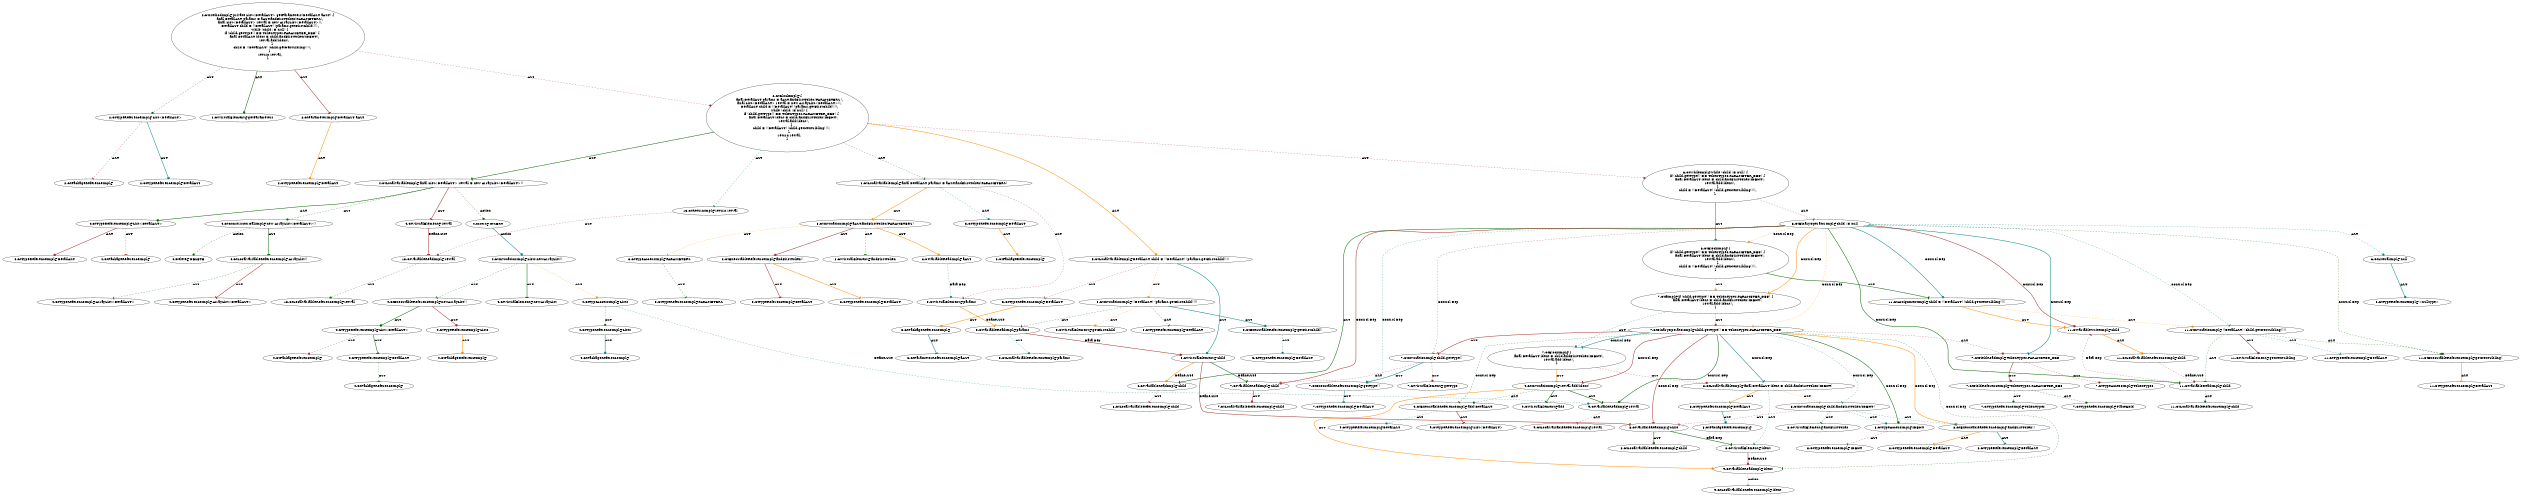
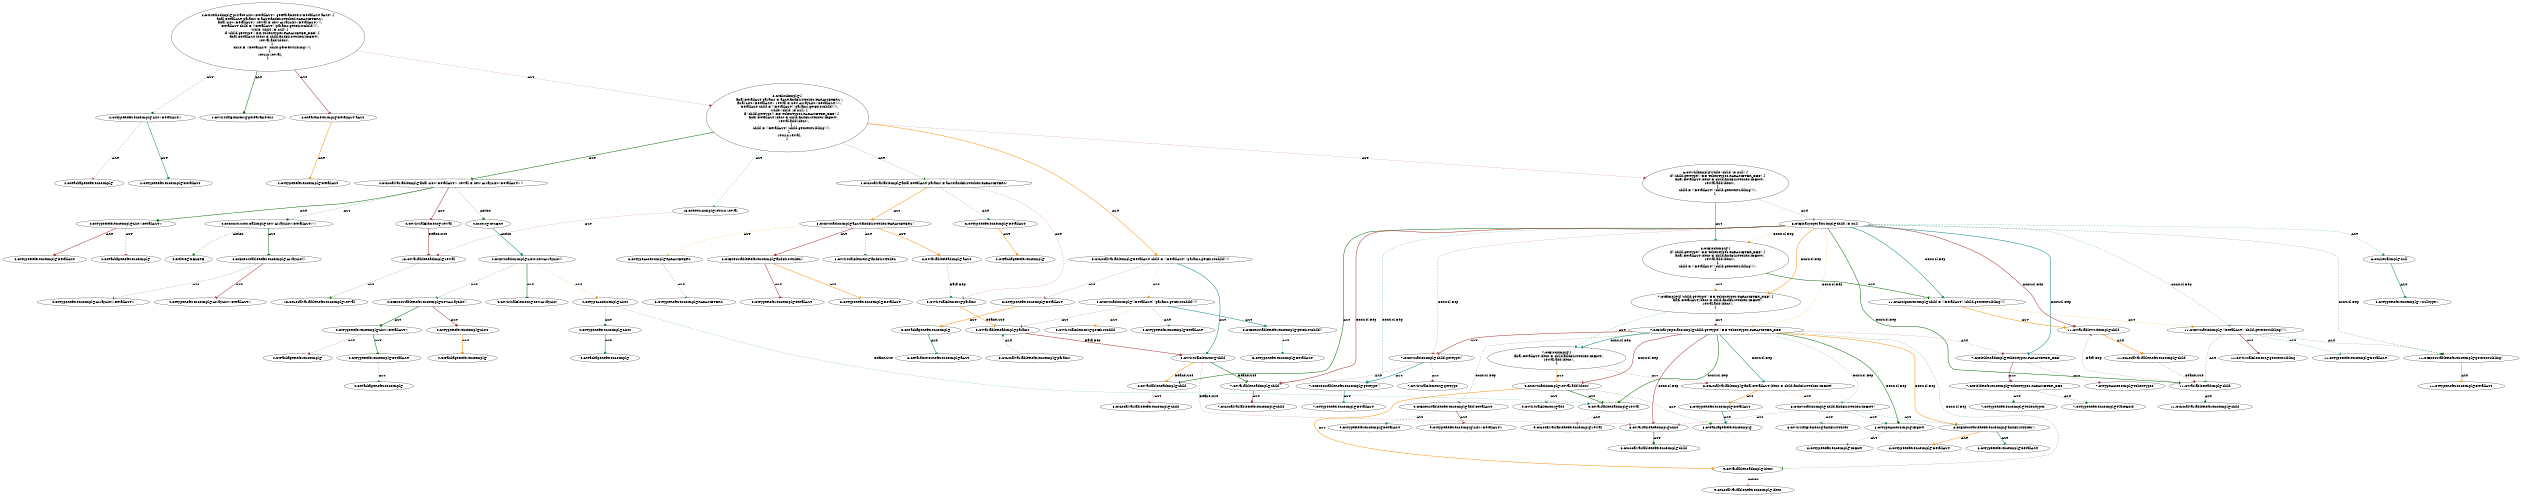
  digraph {
    node [shape=ellipse]
    edge [arrowhead=tee color=brown style=dashed]
    n1 [label="2:CtTypeReferenceImpl@List<DetailAST>"]
    n2 [label="2:CtPackageReferenceImpl@"]
    n3 [label="2:CtTypeReferenceImpl@DetailAST"]
    n4 [label="2:CtVirtualElement@getParameters"]
    n5 [label="2:CtParameterImpl@DetailAST aAST"]
    n6 [label="2:CtTypeReferenceImpl@DetailAST"]
    n7 [label="3:CtTypeReferenceImpl@DetailAST"]
    n8 [label="3:CtPackageReferenceImpl@"]
    n9 [label="3:CtExecutableReferenceImpl@findFirstToken()"]
    n10 [label="3:CtTypeReferenceImpl@DetailAST"]
    n11 [label="3:CtTypeReferenceImpl@DetailAST"]
    n12 [label="3:CtVirtualElement@findFirstToken"]
    n13 [label="3:CtVariableReadImpl@aAST"]
    n14 [label="3:CtVirtualElement@params"]
    n15 [label="3:CtParameterReferenceImpl@aAST"]
    n16 [label="5:CtVariableReadImpl@params"]
    n17 [label="3:CtTypeAccessImpl@PARAMETERS"]
    n18 [label="3:CtTypeReferenceImpl@PARAMETERS"]
    n19 [label="3:CtInvocationImpl@aAST.findFirstToken(PARAMETERS)"]
    n20 [label="5:CtLocalVariableReferenceImpl@params"]
    n21 [label="5:CtVirtualElement@child"]
    n22 [label="3:CtLocalVariableImpl@final DetailAST params = aAST.findFirstToken(PARAMETERS)"]
    n23 [label="4:CtTypeReferenceImpl@List<DetailAST>"]
    n24 [label="4:CtPackageReferenceImpl@"]
    n25 [label="4:CtTypeReferenceImpl@DetailAST"]
-   n26 [label="4:CtLocalVariableReferenceImpl@ArrayList()"]
+   n26 [label="4:CtExecutableReferenceImpl@ArrayList()"]
    n27 [label="4:CtTypeReferenceImpl@ArrayList<DetailAST>"]
    n28 [label="4:CtTypeReferenceImpl@ArrayList<DetailAST>"]
    n29 [label="4:CtConstructorCallImpl@new ArrayList<DetailAST>()"]
    n30 [label="4:Delete@DELETE"]
    n31 [label="4:CtVirtualElement@retVal"]
    n32 [label="13:CtVariableReadImpl@retVal"]
    n33 [label="9:CtVariableReadImpl@retVal"]
    n34 [label="9:CtLocalVariableReferenceImpl@retVal"]
    n35 [label="13:CtLocalVariableReferenceImpl@retVal"]
    n36 [label="4:CtLocalVariableImpl@final List<DetailAST> retVal = new ArrayList<DetailAST>()"]
    n37 [label="4:Insert@INSERT"]
    n38 [label="4:CtInvocationImpl@Lists.newArrayList()"]
    n39 [label="5:CtTypeReferenceImpl@DetailAST"]
    n40 [label="5:CtPackageReferenceImpl@"]
    n41 [label="5:CtExecutableReferenceImpl@getFirstChild()"]
    n42 [label="5:CtTypeReferenceImpl@DetailAST"]
    n43 [label="5:CtVirtualElement@getFirstChild"]
    n44 [label="6:CtVariableReadImpl@child"]
    n45 [label="7:CtVariableReadImpl@child"]
    n46 [label="8:CtVariableReadImpl@child"]
    n47 [label="5:CtInvocationImpl@((DetailAST) (params.getFirstChild()))"]
    n48 [label="5:CtTypeReferenceImpl@DetailAST"]
    n49 [label="6:CtLocalVariableReferenceImpl@child"]
    n50 [label="7:CtLocalVariableReferenceImpl@child"]
    n51 [label="8:CtLocalVariableReferenceImpl@child"]
-   n52 [label="8:CtVirtualElement@ident"]
    n53 [label="5:CtLocalVariableImpl@DetailAST child = ((DetailAST) (params.getFirstChild()))"]
    n54 [label="6:CtLiteralImpl@null"]
    n55 [label="6:CtTypeReferenceImpl@<nulltype>"]
    n56 [label="6:CtBinaryOperatorImpl@child != null"]
    n57 [label="7:CtExecutableReferenceImpl@getType()"]
    n58 [label="7:CtInvocationImpl@child.getType()"]
    n59 [label="7:CtFieldReadImpl@TokenTypes.PARAMETER_DEF"]
    n60 [label="7:CtBinaryOperatorImpl@child.getType() == TokenTypes.PARAMETER_DEF"]
    n61 [label="7:CtIfImpl@if (child.getType() == TokenTypes.PARAMETER_DEF) \{\n    final DetailAST ident = child.findFirstToken(IDENT);\n    retVal.add(ident);\n\}"]
    n62 [label="11:CtVariableWriteImpl@child"]
    n63 [label="11:CtExecutableReferenceImpl@getNextSibling()"]
    n64 [label="11:CtVariableReadImpl@child"]
    n65 [label="11:CtInvocationImpl@((DetailAST) (child.getNextSibling()))"]
    n66 [label="11:CtAssignmentImpl@child = ((DetailAST) (child.getNextSibling()))"]
    n67 [label="6:CtBlockImpl@\{\n    if (child.getType() == TokenTypes.PARAMETER_DEF) \{\n        final DetailAST ident = child.findFirstToken(IDENT);\n        retVal.add(ident);\n    \}\n    child = ((DetailAST) (child.getNextSibling()));\n\}"]
    n68 [label="7:CtTypeReferenceImpl@DetailAST"]
    n69 [label="7:CtVirtualElement@getType"]
    n70 [label="7:CtFieldReferenceImpl@TokenTypes.PARAMETER_DEF"]
    n71 [label="7:CtTypeAccessImpl@TokenTypes"]
    n72 [label="8:CtExecutableReferenceImpl@findFirstToken()"]
    n73 [label="8:CtTypeAccessImpl@IDENT"]
    n74 [label="8:CtInvocationImpl@child.findFirstToken(IDENT)"]
    n75 [label="8:CtLocalVariableImpl@final DetailAST ident = child.findFirstToken(IDENT)"]
    n76 [label="9:CtExecutableReferenceImpl@add(DetailAST)"]
    n77 [label="9:CtVariableReadImpl@ident"]
    n78 [label="9:CtInvocationImpl@retVal.add(ident)"]
    n79 [label="7:CtBlockImpl@\{\n    final DetailAST ident = child.findFirstToken(IDENT);\n    retVal.add(ident);\n\}"]
    n80 [label="11:CtLocalVariableReferenceImpl@child"]
    n81 [label="11:CtTypeReferenceImpl@DetailAST"]
    n82 [label="11:CtLocalVariableReferenceImpl@child"]
    n83 [label="11:CtVirtualElement@getNextSibling"]
    n84 [label="11:CtTypeReferenceImpl@DetailAST"]
    n85 [label="7:CtTypeReferenceImpl@TokenTypes"]
    n86 [label="7:CtTypeReferenceImpl@PlaceHold"]
    n87 [label="8:CtTypeReferenceImpl@DetailAST"]
    n88 [label="8:CtTypeReferenceImpl@DetailAST"]
    n89 [label="8:CtTypeReferenceImpl@IDENT"]
    n90 [label="8:CtVirtualElement@findFirstToken"]
    n91 [label="8:CtTypeReferenceImpl@DetailAST"]
    n92 [label="9:CtTypeReferenceImpl@List<DetailAST>"]
    n93 [label="9:CtTypeReferenceImpl@DetailAST"]
    n94 [label="9:CtLocalVariableReferenceImpl@ident"]
    n95 [label="9:CtVirtualElement@add"]
    n96 [label="8:CtPackageReferenceImpl@"]
    n97 [label="6:CtWhileImpl@while (child != null) \{\n    if (child.getType() == TokenTypes.PARAMETER_DEF) \{\n        final DetailAST ident = child.findFirstToken(IDENT);\n        retVal.add(ident);\n    \}\n    child = ((DetailAST) (child.getNextSibling()));\n\} "]
    n98 [label="13:CtReturnImpl@return retVal"]
    n99 [label="2:CtBlockImpl@\{\n    final DetailAST params = aAST.findFirstToken(PARAMETERS);\n    final List<DetailAST> retVal = new ArrayList<DetailAST>();\n    DetailAST child = ((DetailAST) (params.getFirstChild()));\n    while (child != null) \{\n        if (child.getType() == TokenTypes.PARAMETER_DEF) \{\n            final DetailAST ident = child.findFirstToken(IDENT);\n            retVal.add(ident);\n        \}\n        child = ((DetailAST) (child.getNextSibling()));\n    \} \n    return retVal;\n\}"]
    n100 [label="2:CtMethodImpl@private List<DetailAST> getParameters(DetailAST aAST) \{\n    final DetailAST params = aAST.findFirstToken(PARAMETERS);\n    final List<DetailAST> retVal = new ArrayList<DetailAST>();\n    DetailAST child = ((DetailAST) (params.getFirstChild()));\n    while (child != null) \{\n        if (child.getType() == TokenTypes.PARAMETER_DEF) \{\n            final DetailAST ident = child.findFirstToken(IDENT);\n            retVal.add(ident);\n        \}\n        child = ((DetailAST) (child.getNextSibling()));\n    \} \n    return retVal;\n\}"]
    n101 [label="4:CtTypeAccessImpl@Lists"]
    n102 [label="4:CtExecutableReferenceImpl@newArrayList()"]
    n103 [label="4:CtVirtualElement@newArrayList"]
    n104 [label="4:CtPackageReferenceImpl@"]
    n105 [label="4:CtTypeReferenceImpl@Lists"]
    n106 [label="4:CtPackageReferenceImpl@"]
    n107 [label="4:CtTypeReferenceImpl@Lists"]
    n108 [label="4:CtPackageReferenceImpl@"]
    n109 [label="4:CtPackageReferenceImpl@"]
    n110 [label="4:CtTypeReferenceImpl@DetailAST"]
    n111 [label="4:CtTypeReferenceImpl@List<DetailAST>"]
    n1 -> n2 [label=AST]
    n1 -> n3 [arrowhead=dot color=teal label=AST style=bold]
    n5 -> n6 [arrowhead=dot color=darkorange label=AST style=bold]
    n7 -> n8 [arrowhead=dot color=darkorange label=AST style=bold]
    n9 -> n10 [label=AST style=bold]
    n9 -> n11 [color=darkorange label=AST style=bold]
    n13 -> n14 [arrowhead=dot color=teal label="Data Dep"]
    n14 -> n16 [color=darkorange label="Define-Use" style=bold]
-   n16 -> n20 [arrowhead=dot color=teal label=AST]
+   n20 -> n16 [arrowhead=dot color=teal label=AST]
    n16 -> n21 [arrowhead=dot label="Data Dep" style=bold]
    n17 -> n18 [color=darkgreen label=AST]
    n19 -> n9 [arrowhead=dot label=AST style=bold]
    n19 -> n12 [color=darkgreen label=AST]
    n19 -> n13 [arrowhead=dot color=darkorange label=AST style=bold]
    n19 -> n17 [color=darkorange label=AST]
    n21 -> n44 [arrowhead=dot color=darkorange label="Define-Use" style=bold]
    n21 -> n45 [color=darkgreen label="Define-Use" style=bold]
-   n21 -> n46 [label="Define-Use" style=bold]
+   n21 -> n46 [label="Define-Use"]
    n22 -> n7 [arrowhead=dot color=teal label=AST]
    n22 -> n14 [label=AST]
    n22 -> n19 [color=darkorange label=AST style=bold]
    n23 -> n24 [label=AST]
    n23 -> n25 [arrowhead=dot label=AST style=bold]
    n26 -> n27 [label=AST style=bold]
    n26 -> n28 [color=darkgreen label=AST]
    n29 -> n26 [color=darkgreen label=AST style=bold]
    n29 -> n30 [arrowhead=dot color=darkgreen label=Action]
    n31 -> n32 [label="Define-Use" style=bold]
    n32 -> n35 [arrowhead=dot color=darkgreen label=AST]
    n33 -> n34 [label=AST]
    n36 -> n23 [arrowhead=dot color=darkgreen label=AST style=bold]
    n36 -> n29 [arrowhead=dot color=darkgreen label=AST]
    n36 -> n31 [label=AST style=bold]
    n36 -> n37 [arrowhead=dot color=darkgreen label=Action]
    n37 -> n38 [arrowhead=dot color=teal label=Action style=bold]
    n38 -> n101 [arrowhead=dot color=darkorange label=AST]
    n38 -> n102 [color=darkgreen label=AST]
    n38 -> n103 [color=darkgreen label=AST style=bold]
    n39 -> n40 [arrowhead=dot color=darkorange label=AST style=bold]
    n40 -> n15 [color=teal label=AST style=bold]
    n41 -> n42 [arrowhead=dot color=teal label=AST]
    n44 -> n49 [label=AST]
    n45 -> n50 [arrowhead=dot label=AST style=bold]
    n46 -> n51 [arrowhead=dot color=darkgreen label=AST style=bold]
-   n46 -> n52 [color=darkgreen label="Data Dep" style=bold]
    n47 -> n16 [color=darkgreen label=AST]
    n47 -> n41 [arrowhead=dot color=teal label=AST style=bold]
    n47 -> n43 [arrowhead=dot color=darkorange label=AST]
    n47 -> n48 [color=darkgreen label=AST]
-   n52 -> n77 [arrowhead=dot label="Define-Use" style=bold]
    n53 -> n21 [arrowhead=dot color=teal label=AST style=bold]
    n53 -> n39 [label=AST]
    n53 -> n47 [arrowhead=dot color=darkorange label=AST]
    n54 -> n55 [arrowhead=dot color=teal label=AST style=bold]
    n56 -> n44 [color=darkgreen label=AST style=bold]
    n56 -> n45 [label="Control Dep" style=bold]
    n56 -> n54 [arrowhead=dot color=teal label=AST]
    n56 -> n57 [color=teal label="Control Dep"]
    n56 -> n58 [label="Control Dep"]
    n56 -> n59 [color=teal label="Control Dep" style=bold]
    n56 -> n60 [color=darkorange label="Control Dep"]
    n56 -> n61 [color=darkorange label="Control Dep" style=bold]
    n56 -> n62 [arrowhead=dot label="Control Dep" style=bold]
    n56 -> n63 [arrowhead=dot color=darkgreen label="Control Dep"]
    n56 -> n64 [color=darkgreen label="Control Dep" style=bold]
    n56 -> n65 [color=teal label="Control Dep"]
    n56 -> n66 [arrowhead=dot color=teal label="Control Dep" style=bold]
    n56 -> n67 [arrowhead=dot color=darkorange label="Control Dep"]
    n57 -> n68 [color=teal label=AST style=bold]
    n58 -> n45 [label=AST]
    n58 -> n57 [color=teal label=AST style=bold]
    n58 -> n69 [arrowhead=dot label=AST]
    n59 -> n70 [arrowhead=dot label=AST style=bold]
    n59 -> n71 [arrowhead=dot label=AST]
    n60 -> n33 [arrowhead=dot color=darkgreen label="Control Dep" style=bold]
    n60 -> n46 [label="Control Dep" style=bold]
    n60 -> n58 [label=AST style=bold]
    n60 -> n59 [arrowhead=dot label=AST]
    n60 -> n72 [color=darkorange label="Control Dep" style=bold]
    n60 -> n73 [arrowhead=dot color=darkgreen label="Control Dep" style=bold]
    n60 -> n74 [color=teal label="Control Dep"]
    n60 -> n75 [color=teal label="Control Dep" style=bold]
    n60 -> n76 [color=darkgreen label="Control Dep"]
    n60 -> n77 [color=darkgreen label="Control Dep"]
    n60 -> n78 [label="Control Dep" style=bold]
    n60 -> n79 [color=teal label="Control Dep" style=bold]
    n61 -> n60 [arrowhead=dot label=AST]
    n61 -> n79 [arrowhead=dot color=teal label=AST]
    n62 -> n80 [arrowhead=dot color=darkorange label=AST style=bold]
    n63 -> n81 [color=darkorange label=AST style=bold]
    n64 -> n62 [label="Data Dep"]
    n64 -> n82 [arrowhead=dot color=darkgreen label=AST]
    n65 -> n63 [arrowhead=dot color=darkgreen label=AST]
    n65 -> n64 [color=darkgreen label=AST]
    n65 -> n83 [arrowhead=dot label=AST style=bold]
    n65 -> n84 [color=teal label=AST]
    n66 -> n62 [color=darkorange label=AST style=bold]
    n66 -> n65 [arrowhead=dot color=darkorange label=AST]
    n67 -> n61 [arrowhead=dot color=darkorange label=AST]
    n67 -> n66 [color=darkgreen label=AST style=bold]
    n70 -> n85 [arrowhead=dot color=darkgreen label=AST]
    n70 -> n86 [arrowhead=dot color=darkgreen label=AST]
    n72 -> n87 [color=darkorange label=AST style=bold]
    n72 -> n88 [color=teal label=AST style=bold]
    n73 -> n89 [label=AST]
    n74 -> n46 [label=AST]
-   n74 -> n72 [arrowhead=dot color=teal label=AST]
+   n74 -> n72 [color=teal label=AST]
    n74 -> n73 [arrowhead=dot color=teal label=AST]
    n74 -> n90 [color=darkgreen label=AST]
-   n75 -> n52 [color=teal label=AST]
    n75 -> n74 [color=darkorange label=AST]
    n75 -> n91 [color=darkorange label=AST style=bold]
    n76 -> n92 [label=AST style=bold]
    n76 -> n93 [arrowhead=dot color=teal label=AST]
    n77 -> n94 [label=Action]
    n78 -> n33 [color=darkgreen label=AST style=bold]
-   n78 -> n76 [arrowhead=dot color=darkgreen label=AST]
+   n78 -> n96 [arrowhead=dot color=darkgreen label=AST]
    n78 -> n77 [arrowhead=dot color=darkorange label=AST style=bold]
-   n78 -> n95 [color=darkgreen label=AST style=bold]
+   n78 -> n95 [color=darkgreen label=AST]
    n79 -> n75 [arrowhead=dot label=AST]
    n79 -> n78 [color=darkorange label=AST style=bold]
    n80 -> n64 [arrowhead=dot label="Define-Use"]
    n91 -> n96 [arrowhead=dot color=teal label=AST style=bold]
    n97 -> n56 [label=AST]
    n97 -> n67 [color=teal label=AST style=bold]
    n98 -> n32 [arrowhead=dot label=AST]
    n99 -> n22 [color=darkgreen label=AST]
    n99 -> n36 [color=darkgreen label=AST style=bold]
    n99 -> n53 [arrowhead=dot color=darkorange label=AST style=bold]
    n99 -> n97 [arrowhead=dot label=AST]
    n99 -> n98 [color=teal label=AST]
    n100 -> n1 [arrowhead=dot color=darkgreen label=AST]
    n100 -> n4 [arrowhead=dot color=darkgreen label=AST style=bold]
    n100 -> n5 [label=AST style=bold]
    n100 -> n99 [arrowhead=dot label=AST]
    n101 -> n33 [arrowhead=dot color=teal label="Define-Use"]
    n101 -> n105 [arrowhead=dot color=darkgreen label=AST]
    n102 -> n107 [arrowhead=dot label=AST style=bold]
    n102 -> n111 [arrowhead=dot color=darkgreen label=AST style=bold]
    n105 -> n104 [arrowhead=dot color=teal label=AST style=bold]
    n107 -> n106 [arrowhead=dot color=darkorange label=AST style=bold]
    n110 -> n109 [color=darkgreen label=AST]
    n111 -> n108 [arrowhead=dot label=AST]
    n111 -> n110 [color=darkgreen label=AST style=bold]
  }
